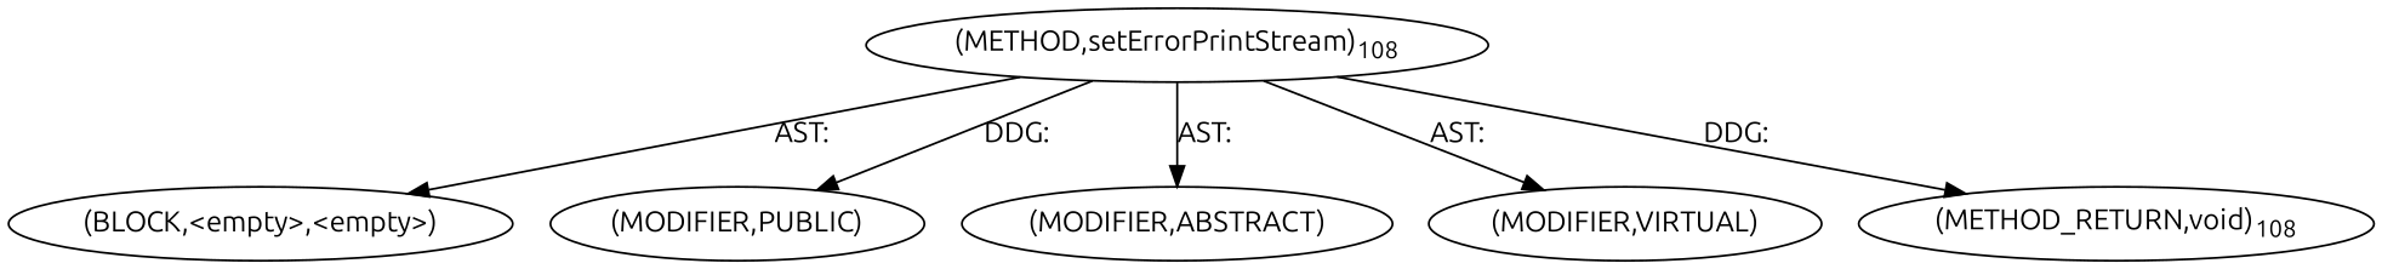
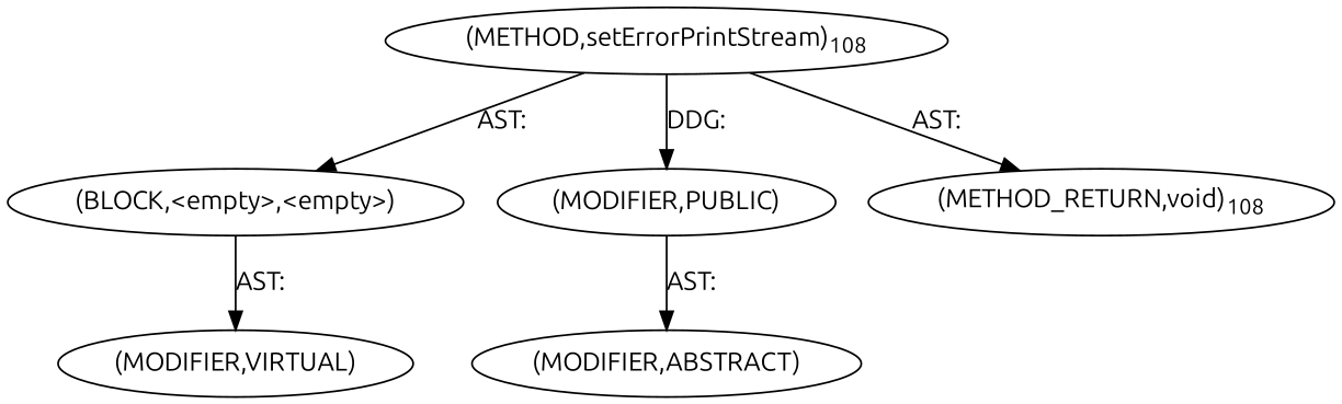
  digraph {
    fontname=Ubuntu
    node [fontname=Ubuntu]
    edge [fontname=Ubuntu]
    n1 [label=<(METHOD,setErrorPrintStream)<SUB>108</SUB>>]
    n2 [label=<(BLOCK,&lt;empty&gt;,&lt;empty&gt;)>]
    n3 [label=<(MODIFIER,PUBLIC)>]
    n4 [label=<(MODIFIER,ABSTRACT)>]
    n5 [label=<(MODIFIER,VIRTUAL)>]
    n6 [label=<(METHOD_RETURN,void)<SUB>108</SUB>>]
    n1 -> n2 [label="AST: "]
    n1 -> n3 [label="DDG: "]
-   n1 -> n4 [label="AST: "]
-   n1 -> n5 [label="AST: "]
-   n1 -> n6 [label="DDG: "]
+   n3 -> n4 [label="AST: "]
+   n2 -> n5 [label="AST: "]
+   n1 -> n6 [label="AST: "]
  }
